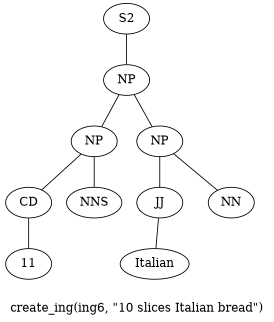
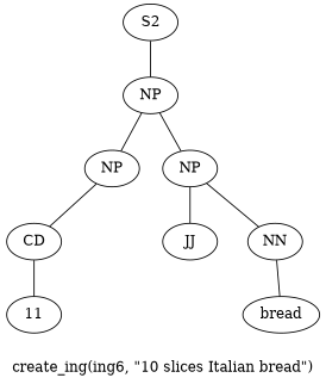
  graph {
    label="create_ing(ing6, \"10 slices Italian bread\")"
    n1 [label=S2]
    n2 [label=NP]
    n3 [label=NP]
    n4 [label=NP]
    n5 [label=CD]
-   n6 [label=NNS]
    n7 [label=JJ]
    n8 [label=NN]
    n9 [label=11]
-   n10 [label=Italian]
+   n11 [label=bread]
    n1 -- n2
    n2 -- n3
    n2 -- n4
    n3 -- n5
-   n3 -- n6
    n4 -- n7
    n4 -- n8
    n5 -- n9
-   n7 -- n10
+   n8 -- n11
  }
